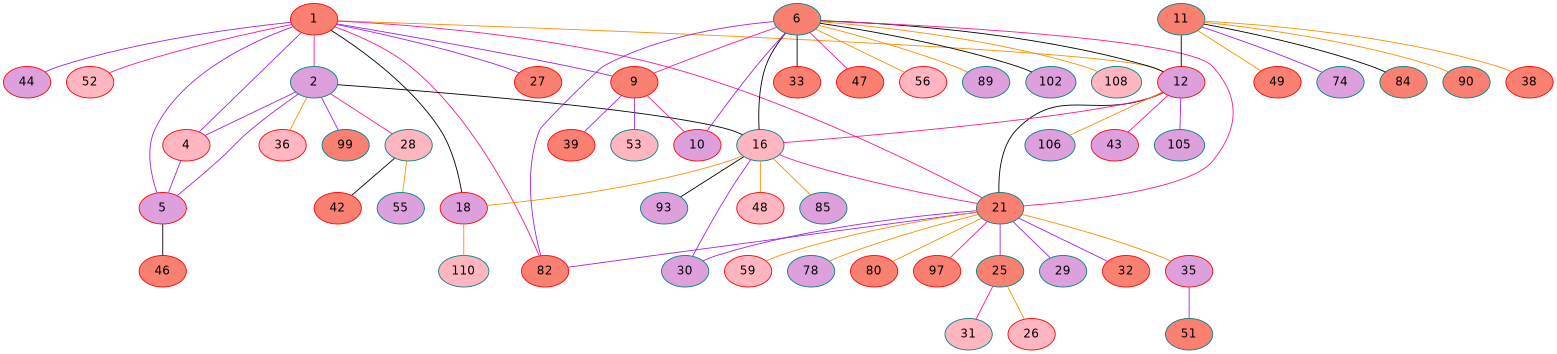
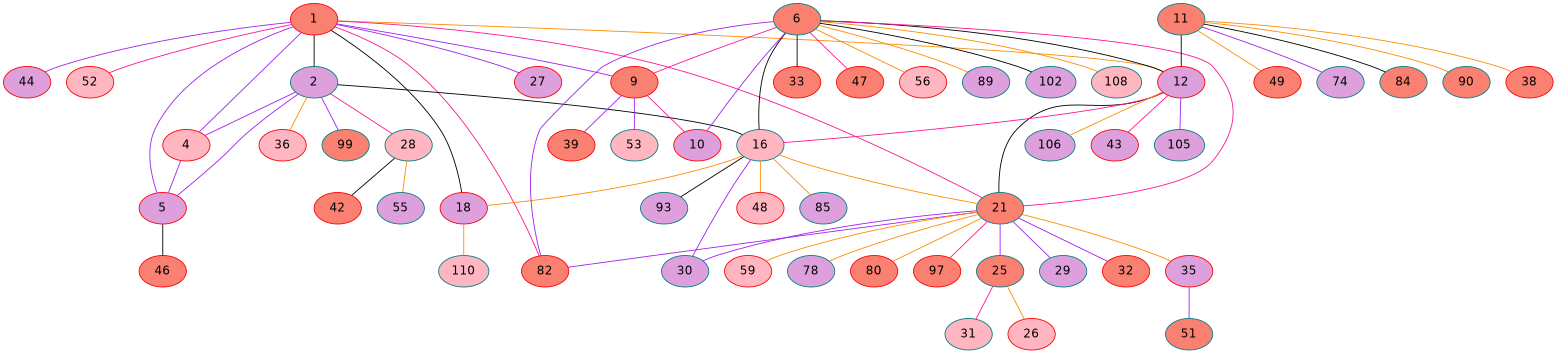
  graph {
    fontname="DejaVu Sans"
    node [color=red fillcolor=salmon fontname="DejaVu Sans" style=filled]
    edge [color=purple fontname="DejaVu Sans"]
    1 [super="+50+3"]
    2 [color=teal fillcolor=plum]
    4 [fillcolor=lightpink super="+40+64"]
    5 [fillcolor=plum super="+34+66"]
    9
    12 [fillcolor=plum super="+13"]
    18 [fillcolor=plum super="+20+88"]
    21 [color=teal super="+37+23+22+24+95+87+57"]
-   27 [super="+68"]
+   27 [fillcolor=plum super="+68"]
    44 [fillcolor=plum]
    52 [fillcolor=lightpink]
    82 [super="+83"]
    16 [color=teal fillcolor=lightpink super="+17+70+67+19+65+45+71"]
    28 [color=teal fillcolor=lightpink]
    36 [fillcolor=lightpink]
    99 [color=teal]
    46 [super="+54"]
    10 [fillcolor=plum super="+62+81+98"]
    39
    53 [color=teal fillcolor=lightpink super="+86"]
    43 [fillcolor=plum]
    105 [color=teal fillcolor=plum]
    106 [color=teal fillcolor=plum]
    110 [color=teal fillcolor=lightpink]
    30 [color=teal fillcolor=plum]
    25 [color=teal]
    29 [color=teal fillcolor=plum]
    32
    35 [fillcolor=plum]
    59 [fillcolor=lightpink]
    78 [color=teal fillcolor=plum]
    80
    97
    48 [fillcolor=lightpink]
    85 [color=teal fillcolor=plum]
    93 [color=teal fillcolor=plum]
    42 [super="+63"]
    55 [color=teal fillcolor=plum]
    6 [color=teal super="+7+8"]
    33
    47 [super="+61"]
    56 [fillcolor=lightpink]
    89 [color=teal fillcolor=plum super="+96"]
    102 [color=teal fillcolor=plum]
    108 [color=teal fillcolor=lightpink]
    11 [color=teal super="+14"]
    38
    49 [super="+73"]
    74 [color=teal fillcolor=plum]
    84 [color=teal]
    90 [color=teal]
    26 [fillcolor=lightpink]
    31 [color=teal fillcolor=lightpink super="+41"]
    51 [color=teal]
-   1 -- 2 [color=deeppink weight=2]
+   1 -- 2 [color=black weight=2]
    1 -- 4 [weight=2]
    1 -- 5 [weight=2]
    1 -- 9
    1 -- 12 [color=darkorange]
    1 -- 18 [color=black]
    1 -- 21 [color=deeppink]
    1 -- 27
    1 -- 44
    1 -- 52 [color=deeppink]
    1 -- 82 [color=deeppink]
    2 -- 4
    2 -- 5
    2 -- 16 [color=black]
    2 -- 28 [color=deeppink]
    2 -- 36 [color=darkorange]
    2 -- 99
    4 -- 5
    5 -- 46 [color=black]
    9 -- 10 [color=deeppink]
    9 -- 39
    9 -- 53
    12 -- 21 [color=black]
    12 -- 16 [color=deeppink weight=2]
    12 -- 43 [color=deeppink]
    12 -- 105
    12 -- 106 [color=darkorange]
    18 -- 110 [color=darkorange]
    21 -- 82
    21 -- 30
    21 -- 25 [weight=4]
    21 -- 29
    21 -- 32
    21 -- 35 [color=darkorange]
    21 -- 59 [color=darkorange]
    21 -- 78 [color=darkorange]
    21 -- 80 [color=darkorange]
    21 -- 97 [color=deeppink]
    16 -- 18 [color=darkorange weight=6]
-   16 -- 21 [color=deeppink]
+   16 -- 21 [color=darkorange]
    16 -- 30
    16 -- 48 [color=darkorange]
    16 -- 85 [color=darkorange]
    16 -- 93 [color=black]
    28 -- 42 [color=black]
    28 -- 55 [color=darkorange]
    25 -- 26 [color=darkorange]
    25 -- 31 [color=deeppink]
    35 -- 51
    6 -- 9 [color=deeppink weight=3]
    6 -- 12 [color=black]
    6 -- 21 [color=deeppink weight=2]
    6 -- 82
    6 -- 16 [color=black]
    6 -- 10 [weight=3]
    6 -- 33 [color=black]
    6 -- 47 [color=deeppink]
    6 -- 56 [color=darkorange]
    6 -- 89 [color=darkorange]
    6 -- 102 [color=black]
    6 -- 108 [color=darkorange]
    11 -- 12 [color=black weight=6]
    11 -- 38 [color=darkorange]
    11 -- 49 [color=darkorange]
    11 -- 74
    11 -- 84 [color=black]
    11 -- 90 [color=darkorange]
  }
